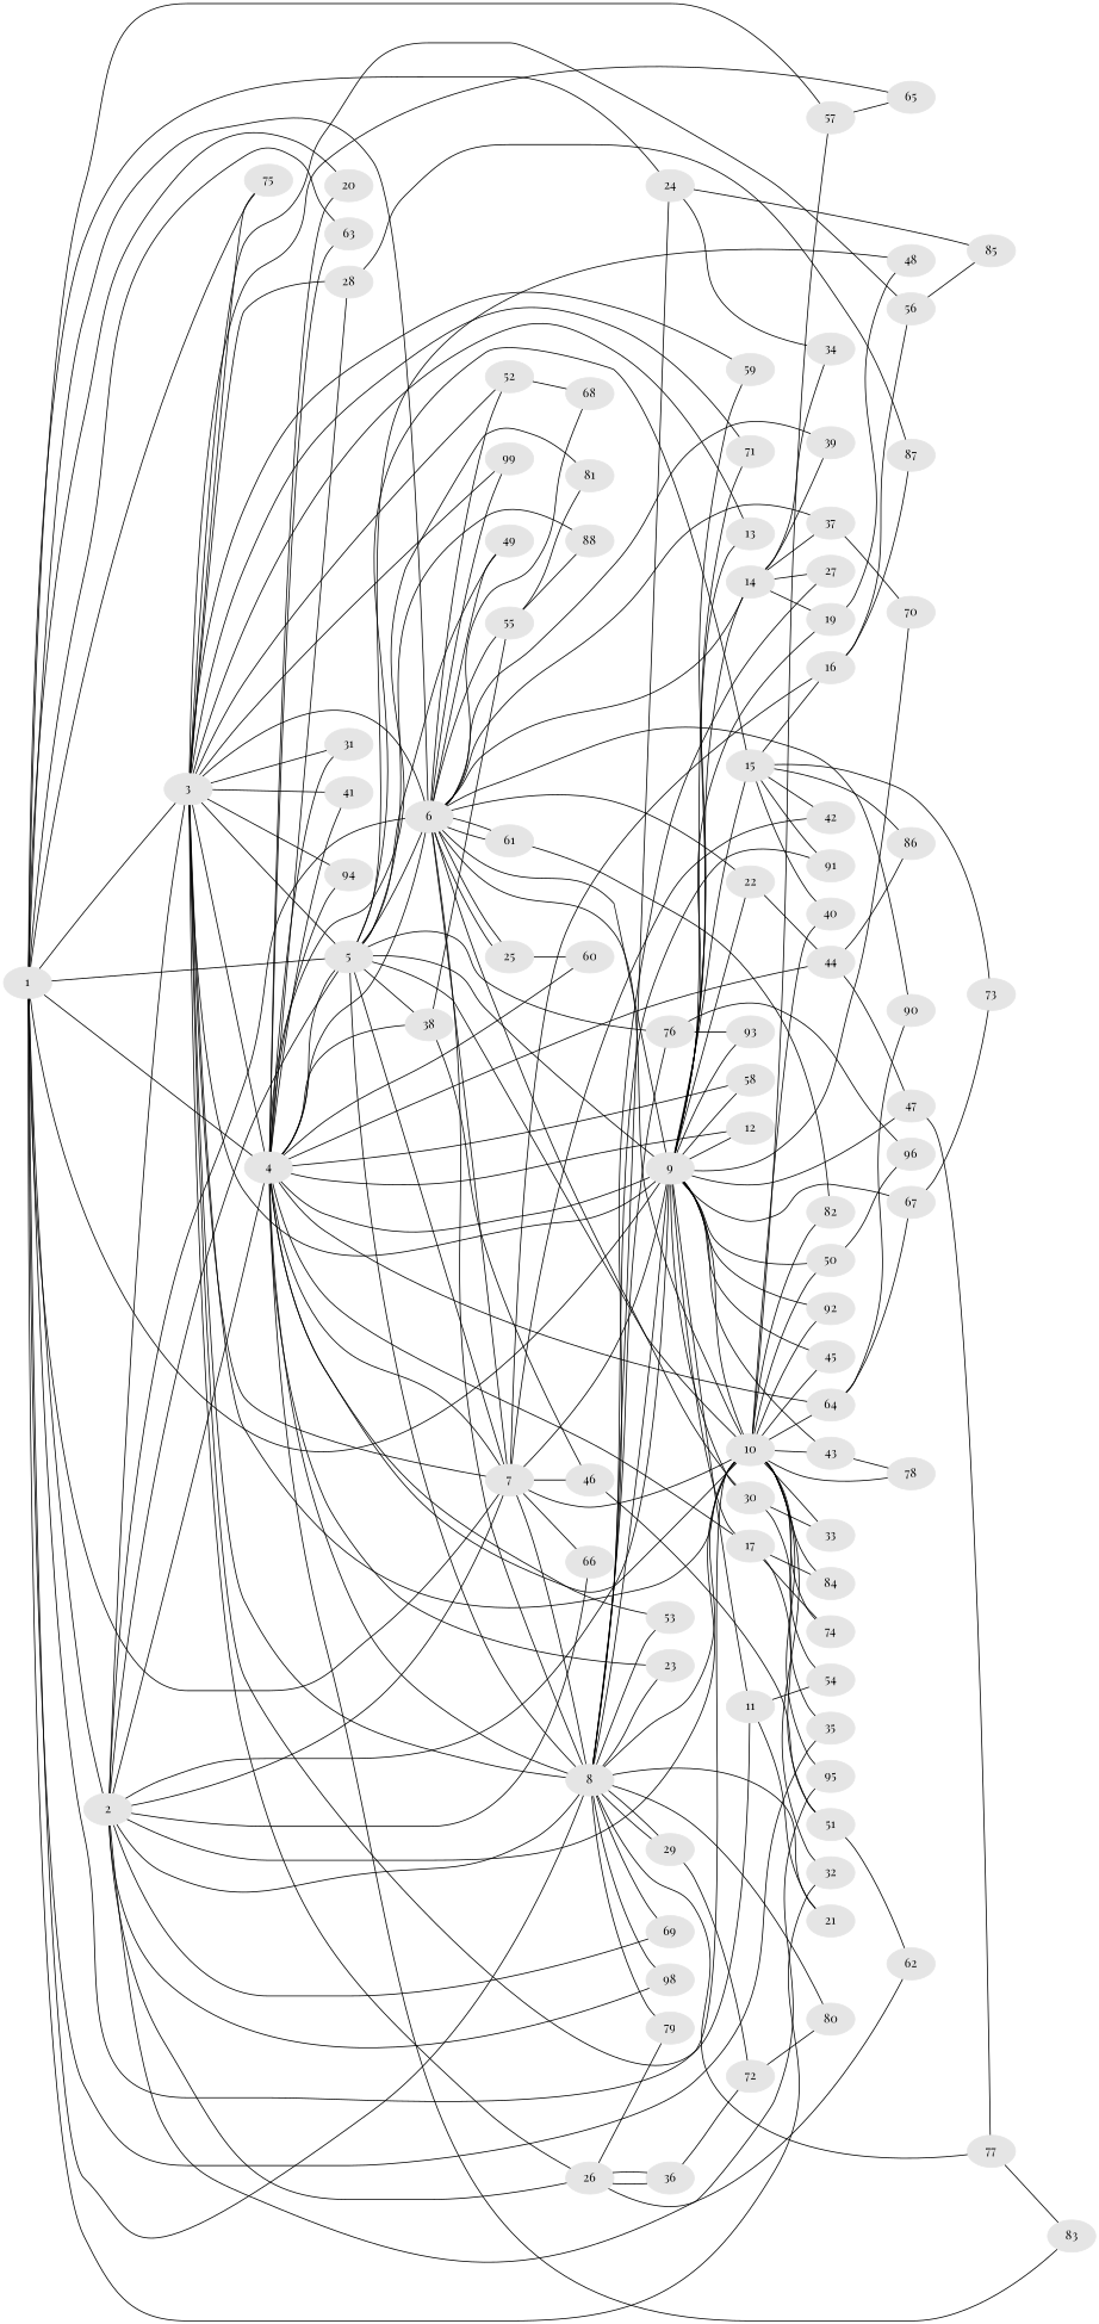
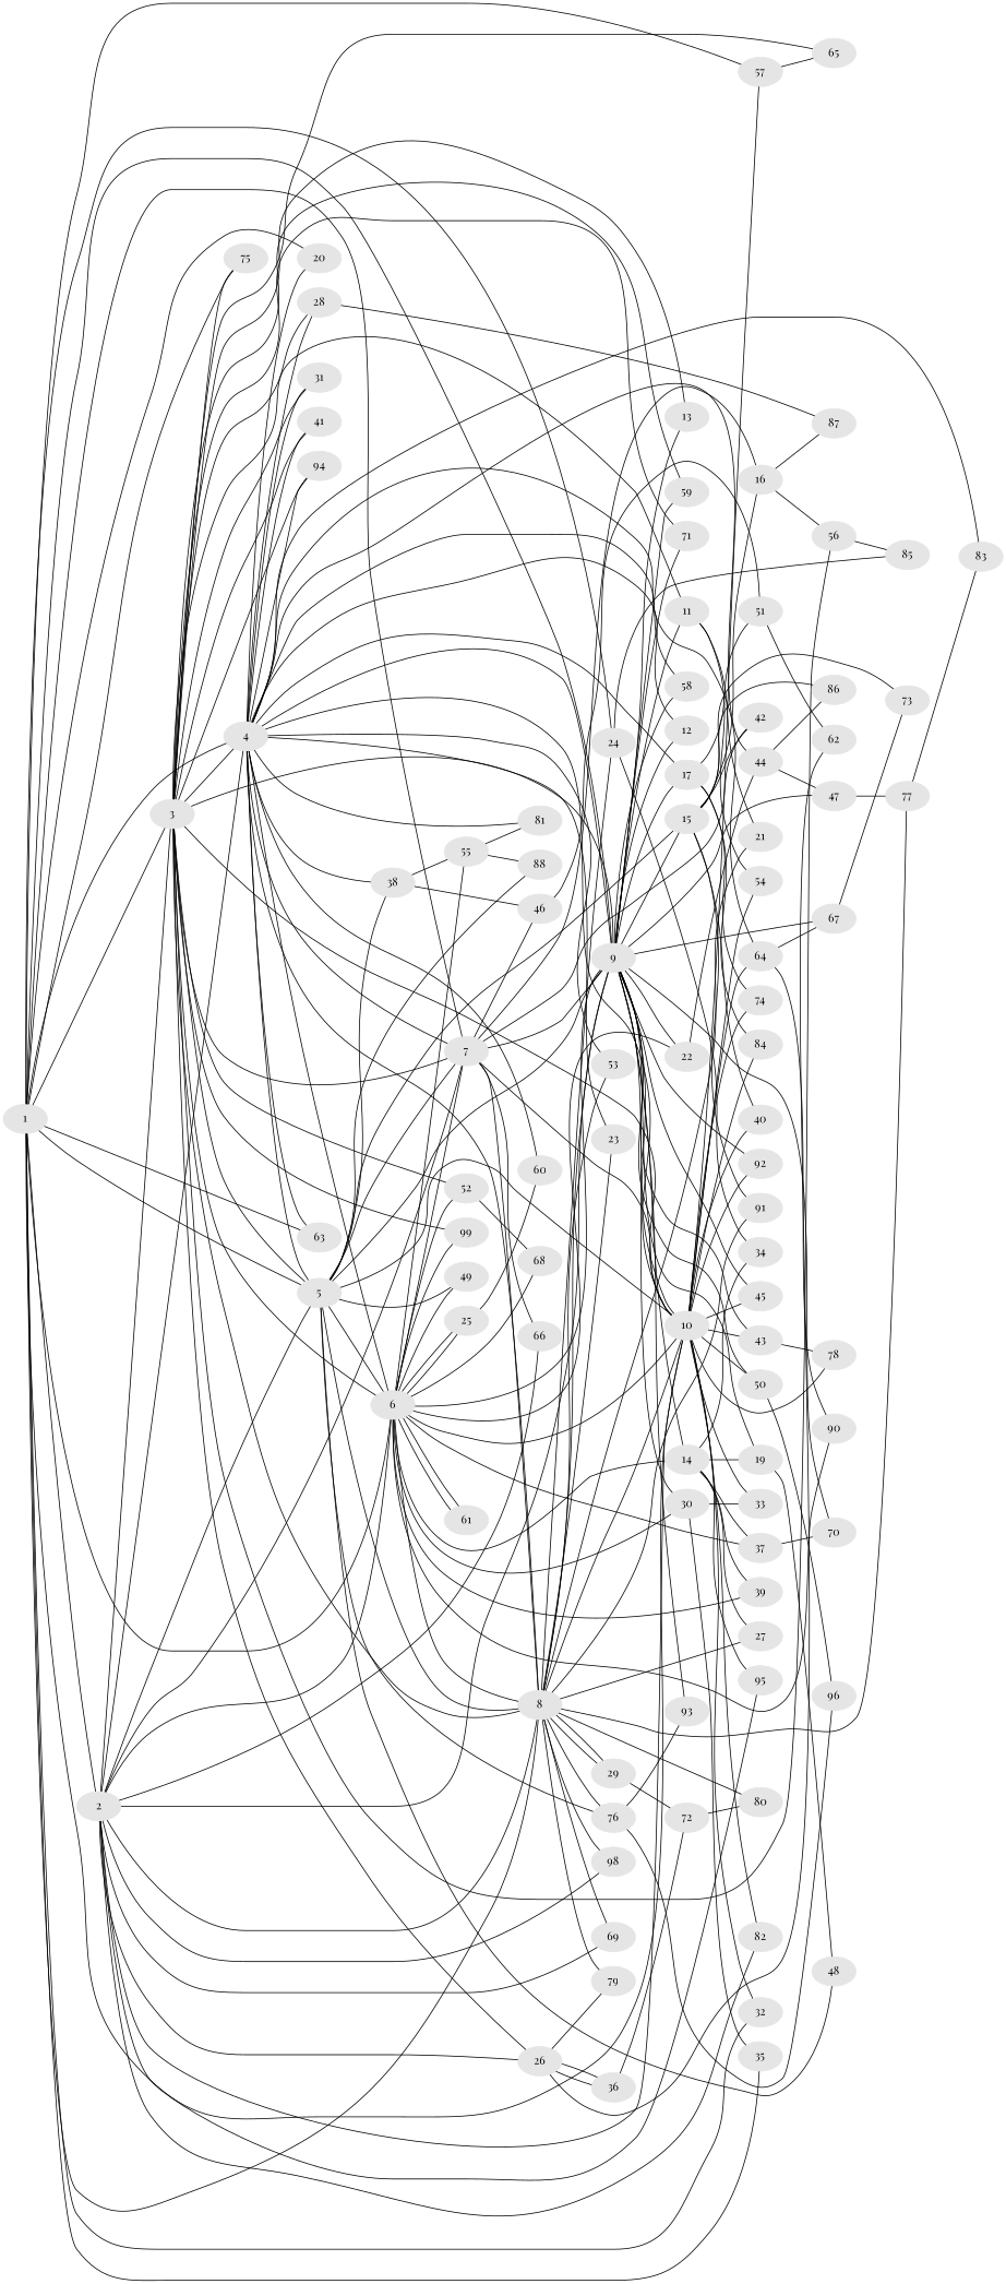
  graph {
    fontname="Playfair Display"
    rankdir=LR
    node [color=gray90 fontname="Playfair Display" style=filled]
    edge [fontname="Playfair Display"]
    1
    2
    3
    4
    5
    6
    7
    8
    9
    10
    20
    24
    32
    35
    57
    63
    75
    n18 [label=98]
    26
    66
    69
    82
    95
    11
    13
    28
    31
    41
    52
    56
    59
    65
    71
    n34 [label=99]
    94
    12
    17
    23
    38
    44
    53
    58
    60
    64
    81
    83
    15
    48
    49
    76
    88
    14
    22
    25
    30
    37
    39
    55
    61
    68
    90
    16
    42
    46
    21
    27
    29
    77
    79
    80
    91
    19
    43
    45
    47
    50
    67
    70
    92
    93
    33
    40
    54
    74
    78
    84
    34
    85
    36
    62
    87
    51
    86
    73
    96
    72
    1 -- 2
    1 -- 3
    1 -- 4
    1 -- 5
    1 -- 6
    1 -- 7
    1 -- 8
    1 -- 9
    1 -- 10
    1 -- 20
    1 -- 24
    1 -- 32
    1 -- 35
    1 -- 57
    1 -- 63
    1 -- 75
    2 -- 3
    2 -- 4
    2 -- 5
    2 -- 6
    2 -- 7
    2 -- 8
    2 -- 9
    2 -- 10
    2 -- n18
    2 -- 26
    2 -- 66
    2 -- 69
-   61 -- 82
+   2 -- 82
    2 -- 95
    3 -- 4
    3 -- 5
    3 -- 6
    3 -- 7
    3 -- 8
    3 -- 9
    3 -- 10
    3 -- 75
    3 -- 26
    3 -- 11
    3 -- 13
    3 -- 28
    3 -- 31
    3 -- 41
    3 -- 52
    3 -- 56
    3 -- 59
    3 -- 65
    3 -- 71
    3 -- n34
    3 -- 94
    4 -- 5
    4 -- 6
    4 -- 7
    4 -- 8
    4 -- 9
    4 -- 10
    4 -- 20
    4 -- 63
    4 -- 28
    4 -- 31
    4 -- 41
    4 -- 94
    4 -- 12
    4 -- 17
    4 -- 23
    4 -- 38
    4 -- 44
    4 -- 53
    4 -- 58
    4 -- 60
    4 -- 64
    4 -- 81
    4 -- 83
    5 -- 6
    5 -- 7
    5 -- 8
    5 -- 9
    5 -- 10
    5 -- 38
    5 -- 15
    5 -- 48
    5 -- 49
    5 -- 76
    5 -- 88
    6 -- 7
    6 -- 8
    6 -- 9
    6 -- 10
    6 -- 52
    6 -- n34
    6 -- 49
    6 -- 14
    6 -- 22
    6 -- 25
    6 -- 25
    6 -- 30
    6 -- 37
    6 -- 39
    6 -- 55
    6 -- 61
    6 -- 61
    6 -- 68
    6 -- 90
    7 -- 8
    7 -- 9
    7 -- 10
    7 -- 66
    7 -- 16
    7 -- 42
    7 -- 46
    8 -- 9
    8 -- 10
    8 -- 24
    8 -- n18
    8 -- 69
    8 -- 23
    8 -- 53
    8 -- 76
    8 -- 21
    8 -- 27
    8 -- 29
    8 -- 29
    8 -- 77
    8 -- 79
    8 -- 80
    8 -- 91
    9 -- 10
    9 -- 11
    9 -- 13
    9 -- 59
    9 -- 71
    9 -- 12
    9 -- 17
    9 -- 58
    9 -- 15
    9 -- 14
    9 -- 22
    9 -- 30
    9 -- 19
    9 -- 43
    9 -- 45
    9 -- 47
    9 -- 50
    9 -- 67
    9 -- 70
    9 -- 92
    9 -- 93
    10 -- 32
    10 -- 57
    10 -- 82
    10 -- 95
    10 -- 64
    10 -- 43
    10 -- 45
    10 -- 50
    10 -- 92
    10 -- 33
    10 -- 40
    10 -- 54
    10 -- 74
    10 -- 78
    10 -- 84
    24 -- 34
    24 -- 85
    57 -- 65
    26 -- 79
    26 -- 36
    26 -- 36
    26 -- 62
    11 -- 21
    11 -- 54
    28 -- 87
    52 -- 68
    56 -- 85
    17 -- 74
    17 -- 84
    17 -- 51
    38 -- 55
    38 -- 46
    44 -- 47
    44 -- 86
    64 -- 90
    64 -- 67
    15 -- 16
    15 -- 42
    15 -- 91
    15 -- 40
    15 -- 86
    15 -- 73
    76 -- 93
    76 -- 96
    14 -- 37
    14 -- 39
    14 -- 27
    14 -- 19
    14 -- 34
    22 -- 44
    25 -- 60
    30 -- 35
    30 -- 33
    37 -- 70
    55 -- 81
    55 -- 88
    16 -- 56
    16 -- 87
    46 -- 51
    29 -- 72
    77 -- 83
    19 -- 48
    43 -- 78
    47 -- 77
    50 -- 96
    67 -- 73
    36 -- 72
    51 -- 62
    72 -- 80
  }
